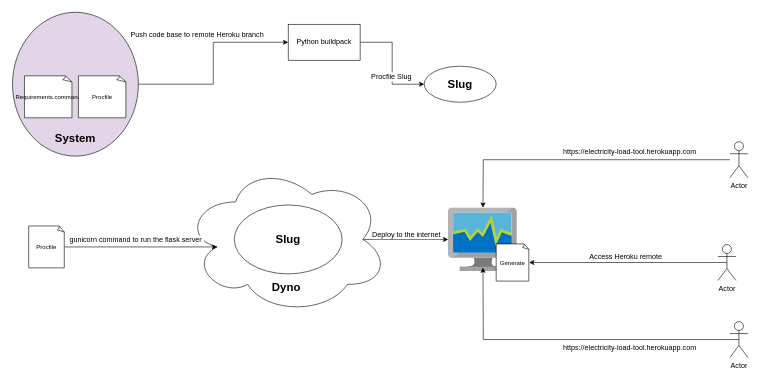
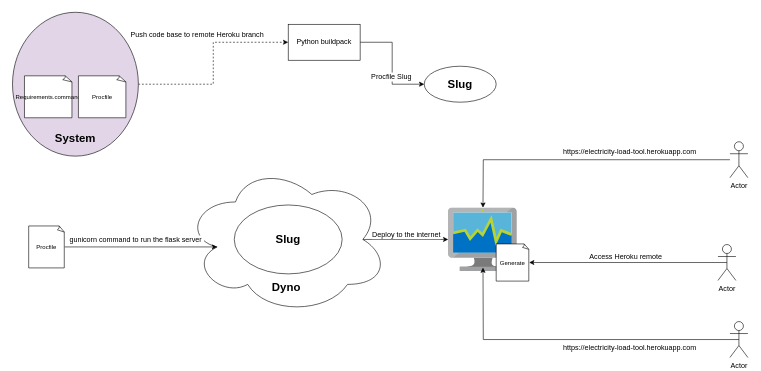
  <mxCell id="0" />
  <mxCell id="1" parent="0" />
  <mxCell id="2" style="edgeStyle=orthogonalEdgeStyle;rounded=0;orthogonalLoop=1;jettySize=auto;html=1;exitX=0.875;exitY=0.5;exitDx=0;exitDy=0;exitPerimeter=0;" edge="1" parent="1" source="4"><mxGeometry relative="1" as="geometry"><mxPoint x="747" y="399" as="targetPoint" /></mxGeometry></mxCell>
  <mxCell id="3" value="Deploy to the internet" style="text;html=1;resizable=0;points=[];align=center;verticalAlign=middle;labelBackgroundColor=#ffffff;" vertex="1" connectable="0" parent="2"><mxGeometry x="0.192" relative="1" as="geometry"><mxPoint x="-13" y="-9" as="offset" /></mxGeometry></mxCell>
  <mxCell id="4" value="&lt;b&gt;&lt;font style=&quot;font-size: 19px&quot;&gt;&lt;br&gt;&lt;br&gt;&lt;br&gt;&lt;br&gt;&lt;br&gt;&lt;br&gt;&lt;br&gt;Dyno&lt;/font&gt;&lt;/b&gt;" style="ellipse;shape=cloud;whiteSpace=wrap;html=1;" vertex="1" parent="1"><mxGeometry x="307" y="274" width="340" height="250" as="geometry" /></mxCell>
  <mxCell id="5" value="&lt;b style=&quot;font-size: 19px&quot;&gt;Slug&lt;/b&gt;" style="ellipse;whiteSpace=wrap;html=1;" vertex="1" parent="1"><mxGeometry x="390" y="341.5" width="180" height="115" as="geometry" /></mxCell>
  <mxCell id="6" style="edgeStyle=orthogonalEdgeStyle;rounded=0;orthogonalLoop=1;jettySize=auto;html=1;exitX=1;exitY=0.5;exitDx=0;exitDy=0;exitPerimeter=0;entryX=0.16;entryY=0.55;entryDx=0;entryDy=0;entryPerimeter=0;" edge="1" parent="1" source="8" target="4"><mxGeometry relative="1" as="geometry" /></mxCell>
  <mxCell id="7" value="gunicorn command to run the flask server&amp;nbsp;" style="text;html=1;resizable=0;points=[];align=center;verticalAlign=middle;labelBackgroundColor=#ffffff;" vertex="1" connectable="0" parent="6"><mxGeometry x="0.364" y="3" relative="1" as="geometry"><mxPoint x="-55" y="-9" as="offset" /></mxGeometry></mxCell>
  <mxCell id="8" value="&lt;font style=&quot;font-size: 10px&quot;&gt;Procfile&lt;/font&gt;" style="whiteSpace=wrap;html=1;shape=mxgraph.basic.document" vertex="1" parent="1"><mxGeometry x="47" y="376.5" width="60" height="70" as="geometry" /></mxCell>
  <mxCell id="9" value="" style="aspect=fixed;html=1;perimeter=none;align=center;shadow=0;dashed=0;image;fontSize=12;image=img/lib/mscae/ProcessExplorer.svg;" vertex="1" parent="1"><mxGeometry x="747" y="346" width="115" height="106" as="geometry" /></mxCell>
  <mxCell id="10" style="edgeStyle=orthogonalEdgeStyle;rounded=0;orthogonalLoop=1;jettySize=auto;html=1;" edge="1" parent="1" source="11"><mxGeometry relative="1" as="geometry"><mxPoint x="805" y="346" as="targetPoint" /></mxGeometry></mxCell>
  <mxCell id="11" value="Actor" style="shape=umlActor;verticalLabelPosition=bottom;labelBackgroundColor=#ffffff;verticalAlign=top;html=1;outlineConnect=0;" vertex="1" parent="1"><mxGeometry x="1217" y="236" width="30" height="60" as="geometry" /></mxCell>
  <mxCell id="12" style="edgeStyle=orthogonalEdgeStyle;rounded=0;orthogonalLoop=1;jettySize=auto;html=1;exitX=0.5;exitY=0.5;exitDx=0;exitDy=0;exitPerimeter=0;" edge="1" parent="1" source="13"><mxGeometry relative="1" as="geometry"><mxPoint x="805" y="446" as="targetPoint" /></mxGeometry></mxCell>
  <mxCell id="13" value="Actor" style="shape=umlActor;verticalLabelPosition=bottom;labelBackgroundColor=#ffffff;verticalAlign=top;html=1;outlineConnect=0;" vertex="1" parent="1"><mxGeometry x="1217" y="536" width="30" height="60" as="geometry" /></mxCell>
  <mxCell id="14" value="https://electricity-load-tool.herokuapp.com" style="text;html=1;glass=1;" vertex="1" parent="1"><mxGeometry x="937" y="566" width="250" height="30" as="geometry" /></mxCell>
  <mxCell id="15" value="https://electricity-load-tool.herokuapp.com" style="text;html=1;" vertex="1" parent="1"><mxGeometry x="937" y="239" width="250" height="30" as="geometry" /></mxCell>
  <mxCell id="16" value="&lt;font style=&quot;font-size: 10px&quot;&gt;Generate&lt;/font&gt;" style="whiteSpace=wrap;html=1;shape=mxgraph.basic.document" vertex="1" parent="1"><mxGeometry x="827" y="406.5" width="55" height="62" as="geometry" /></mxCell>
  <mxCell id="17" style="edgeStyle=orthogonalEdgeStyle;rounded=0;orthogonalLoop=1;jettySize=auto;html=1;exitX=0.5;exitY=0.5;exitDx=0;exitDy=0;exitPerimeter=0;" edge="1" parent="1" source="18" target="16"><mxGeometry relative="1" as="geometry" /></mxCell>
  <mxCell id="18" value="Actor" style="shape=umlActor;verticalLabelPosition=bottom;labelBackgroundColor=#ffffff;verticalAlign=top;html=1;outlineConnect=0;" vertex="1" parent="1"><mxGeometry x="1197" y="407.5" width="30" height="60" as="geometry" /></mxCell>
  <mxCell id="19" value="Access Heroku remote" style="text;html=1;resizable=0;points=[];align=center;verticalAlign=middle;labelBackgroundColor=#ffffff;" vertex="1" connectable="0" parent="1"><mxGeometry x="1067" y="426" as="geometry"><mxPoint x="-25" y="1" as="offset" /></mxGeometry></mxCell>
- <mxCell id="20" style="edgeStyle=orthogonalEdgeStyle;rounded=0;orthogonalLoop=1;jettySize=auto;html=1;exitX=1;exitY=0.5;exitDx=0;exitDy=0;" edge="1" parent="1" source="22" target="26"><mxGeometry relative="1" as="geometry" /></mxCell>
+ <mxCell id="20" style="edgeStyle=orthogonalEdgeStyle;rounded=0;orthogonalLoop=1;jettySize=auto;html=1;exitX=1;exitY=0.5;exitDx=0;exitDy=0;dashed=1;" edge="1" parent="1" source="22" target="26"><mxGeometry relative="1" as="geometry" /></mxCell>
  <mxCell id="21" value="Push code base to remote Heroku branch" style="text;html=1;resizable=0;points=[];align=center;verticalAlign=middle;labelBackgroundColor=#ffffff;" vertex="1" connectable="0" parent="20"><mxGeometry x="0.259" y="2" relative="1" as="geometry"><mxPoint x="-34" y="-12" as="offset" /></mxGeometry></mxCell>
  <mxCell id="22" value="&lt;b style=&quot;font-size: 19px&quot;&gt;&lt;br&gt;&lt;br&gt;&lt;br&gt;&lt;br&gt;&lt;br&gt;&lt;br&gt;&lt;br&gt;&lt;br&gt;System&lt;/b&gt;&lt;br&gt;" style="ellipse;whiteSpace=wrap;html=1;fillColor=#e1d5e7;" vertex="1" parent="1"><mxGeometry x="20" y="20" width="210" height="240" as="geometry" /></mxCell>
  <mxCell id="23" value="" style="shape=image;html=1;verticalAlign=top;verticalLabelPosition=bottom;labelBackgroundColor=#ffffff;imageAspect=0;aspect=fixed;image=https://cdn2.iconfinder.com/data/icons/oxygen/128x128/mimetypes/application-x-python.png" vertex="1" parent="1"><mxGeometry x="90" y="46" width="70" height="70" as="geometry" /></mxCell>
  <mxCell id="24" value="&lt;font style=&quot;font-size: 10px&quot;&gt;Requirements.command&lt;/font&gt;" style="whiteSpace=wrap;html=1;shape=mxgraph.basic.document" vertex="1" parent="1"><mxGeometry x="40" y="126" width="80" height="70" as="geometry" /></mxCell>
  <mxCell id="25" style="edgeStyle=orthogonalEdgeStyle;rounded=0;orthogonalLoop=1;jettySize=auto;html=1;exitX=1;exitY=0.5;exitDx=0;exitDy=0;entryX=0;entryY=0.5;entryDx=0;entryDy=0;" edge="1" parent="1" source="26" target="28"><mxGeometry relative="1" as="geometry" /></mxCell>
  <mxCell id="26" value="Python buildpack" style="rounded=0;whiteSpace=wrap;html=1;" vertex="1" parent="1"><mxGeometry x="480" y="40" width="120" height="60" as="geometry" /></mxCell>
  <mxCell id="27" value="&lt;font style=&quot;font-size: 10px&quot;&gt;Procfile&lt;/font&gt;" style="whiteSpace=wrap;html=1;shape=mxgraph.basic.document" vertex="1" parent="1"><mxGeometry x="130" y="126" width="80" height="70" as="geometry" /></mxCell>
  <mxCell id="28" value="&lt;b style=&quot;font-size: 19px&quot;&gt;Slug&lt;/b&gt;" style="ellipse;whiteSpace=wrap;html=1;" vertex="1" parent="1"><mxGeometry x="707" y="110" width="120" height="60" as="geometry" /></mxCell>
  <mxCell id="29" value="Procfile Slug" style="text;html=1;resizable=0;points=[];align=center;verticalAlign=middle;labelBackgroundColor=#ffffff;" vertex="1" connectable="0" parent="1"><mxGeometry x="685" y="139.833" as="geometry"><mxPoint x="-34" y="-12" as="offset" /></mxGeometry></mxCell>
